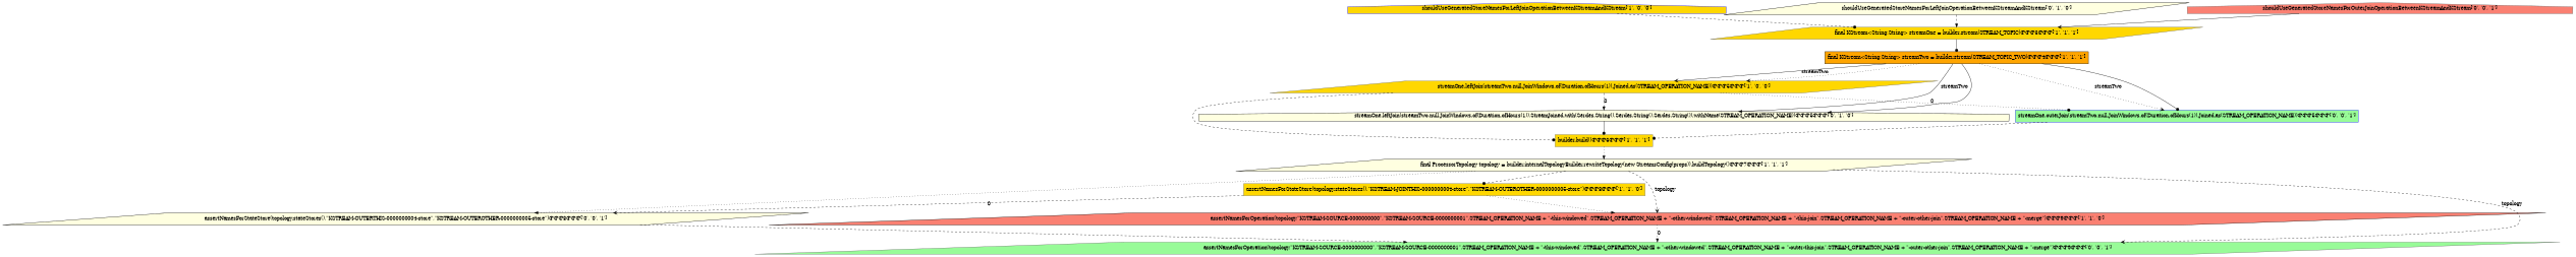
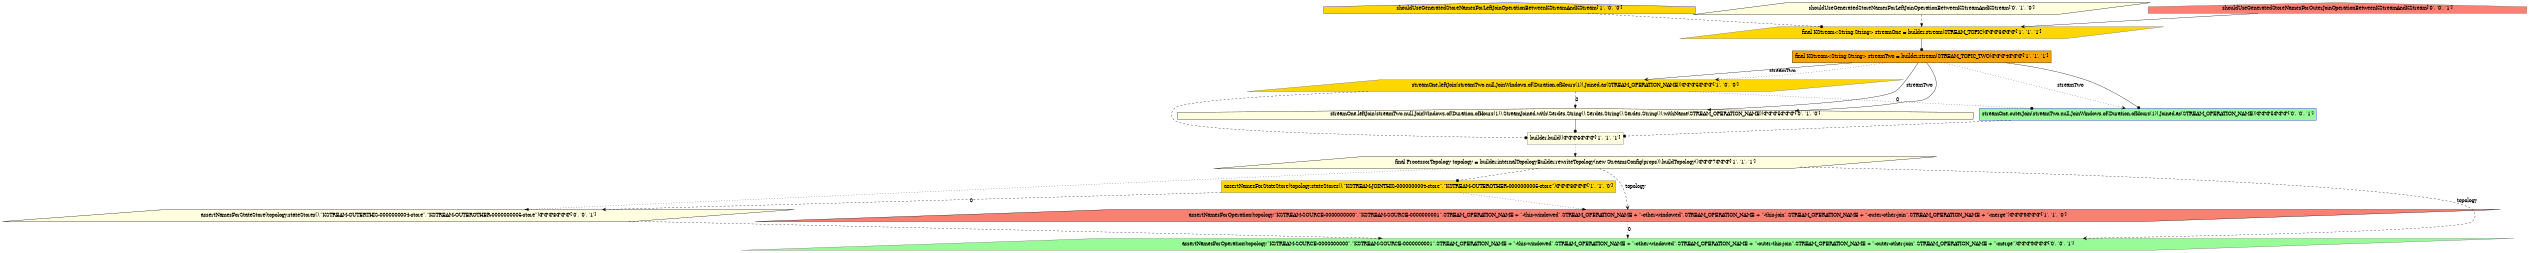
  digraph {
    node [fillcolor=gold shape=parallelogram style=filled color=gray40]
    edge [style=dashed arrowhead=normal]
    n1 [label="streamOne.leftJoin(streamTwo,null,JoinWindows.of(Duration.ofHours(1)),Joined.as(STREAM_OPERATION_NAME))@@@5@@@['1', '0', '0']"]
    n2 [fillcolor=lightyellow label="streamOne.leftJoin(streamTwo,null,JoinWindows.of(Duration.ofHours(1)),StreamJoined.with(Serdes.String(),Serdes.String(),Serdes.String()).withName(STREAM_OPERATION_NAME))@@@5@@@['0', '1', '0']" shape=house color=black]
-   n3 [label="builder.build()@@@6@@@['1', '1', '1']" shape=box]
+   n3 [fillcolor=lightyellow label="builder.build()@@@6@@@['1', '1', '1']" shape=box]
    n4 [fillcolor=palegreen label="streamOne.outerJoin(streamTwo,null,JoinWindows.of(Duration.ofHours(1)),Joined.as(STREAM_OPERATION_NAME))@@@5@@@['0', '0', '1']" shape=box color=blue]
    n5 [label="assertNamesForStateStore(topology.stateStores(),\"KSTREAM-JOINTHIS-0000000004-store\",\"KSTREAM-OUTEROTHER-0000000005-store\")@@@8@@@['1', '1', '0']" shape=box]
    n6 [fillcolor=lightyellow label="assertNamesForStateStore(topology.stateStores(),\"KSTREAM-OUTERTHIS-0000000004-store\",\"KSTREAM-OUTEROTHER-0000000005-store\")@@@8@@@['0', '0', '1']" color=black]
    n7 [fillcolor=salmon label="assertNamesForOperation(topology,\"KSTREAM-SOURCE-0000000000\",\"KSTREAM-SOURCE-0000000001\",STREAM_OPERATION_NAME + \"-this-windowed\",STREAM_OPERATION_NAME + \"-other-windowed\",STREAM_OPERATION_NAME + \"-this-join\",STREAM_OPERATION_NAME + \"-outer-other-join\",STREAM_OPERATION_NAME + \"-merge\")@@@9@@@['1', '1', '0']" color=black]
    n8 [label="shouldUseGeneratedStoreNamesForLeftJoinOperationBetweenKStreamAndKStream['1', '0', '0']" shape=house color=blue]
    n9 [label="final KStream<String,String> streamOne = builder.stream(STREAM_TOPIC)@@@3@@@['1', '1', '1']"]
    n10 [fillcolor=orange label="final KStream<String,String> streamTwo = builder.stream(STREAM_TOPIC_TWO)@@@4@@@['1', '1', '1']" shape=box color=black]
    n11 [fillcolor=lightyellow label="shouldUseGeneratedStoreNamesForLeftJoinOperationBetweenKStreamAndKStream['0', '1', '0']" color=black]
    n12 [fillcolor=salmon label="shouldUseGeneratedStoreNamesForOuterJoinOperationBetweenKStreamAndKStream['0', '0', '1']" shape=house]
    n13 [fillcolor=palegreen label="assertNamesForOperation(topology,\"KSTREAM-SOURCE-0000000000\",\"KSTREAM-SOURCE-0000000001\",STREAM_OPERATION_NAME + \"-this-windowed\",STREAM_OPERATION_NAME + \"-other-windowed\",STREAM_OPERATION_NAME + \"-outer-this-join\",STREAM_OPERATION_NAME + \"-outer-other-join\",STREAM_OPERATION_NAME + \"-merge\")@@@9@@@['0', '0', '1']"]
    n14 [fillcolor=lightyellow label="final ProcessorTopology topology = builder.internalTopologyBuilder.rewriteTopology(new StreamsConfig(props)).buildTopology()@@@7@@@['1', '1', '1']" color=black]
    n1 -> n2 [label=0]
    n1 -> n3 [arrowhead=dot]
    n1 -> n4 [label=0 style=dotted arrowhead=dot]
    n2 -> n3 [style=solid arrowhead=dot]
    n3 -> n14 [style=dotted]
    n4 -> n3 [arrowhead=dot]
    n5 -> n6 [label=0 arrowhead=vee]
    n5 -> n7 [style=dotted]
    n6 -> n13
    n7 -> n13 [label=0 style=dotted]
    n8 -> n9 [arrowhead=dot]
    n9 -> n10 [style=solid arrowhead=dot]
    n10 -> n1 [label=streamTwo style=solid arrowhead=vee]
    n10 -> n1 [style=dotted arrowhead=vee]
    n10 -> n2 [label=streamTwo style=solid]
    n10 -> n2 [style=solid]
    n10 -> n4 [label=streamTwo style=dotted arrowhead=vee]
    n10 -> n4 [style=solid arrowhead=dot]
    n11 -> n9
    n12 -> n9 [style=solid arrowhead=vee]
    n14 -> n5 [arrowhead=dot]
    n14 -> n6 [style=dotted]
    n14 -> n7 [label=topology arrowhead=vee]
    n14 -> n13 [label=topology arrowhead=vee]
  }
